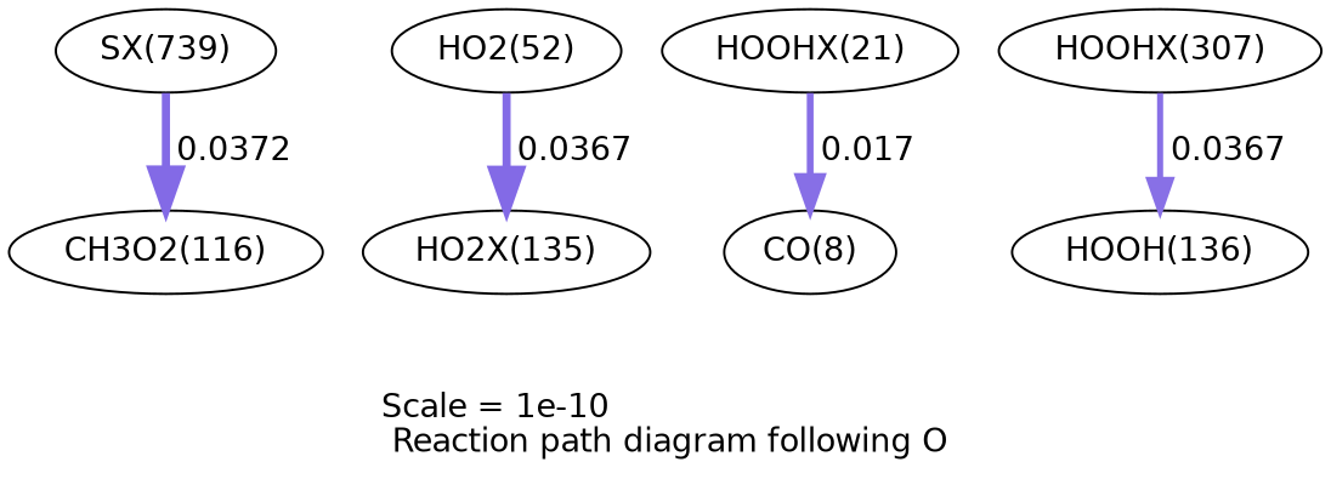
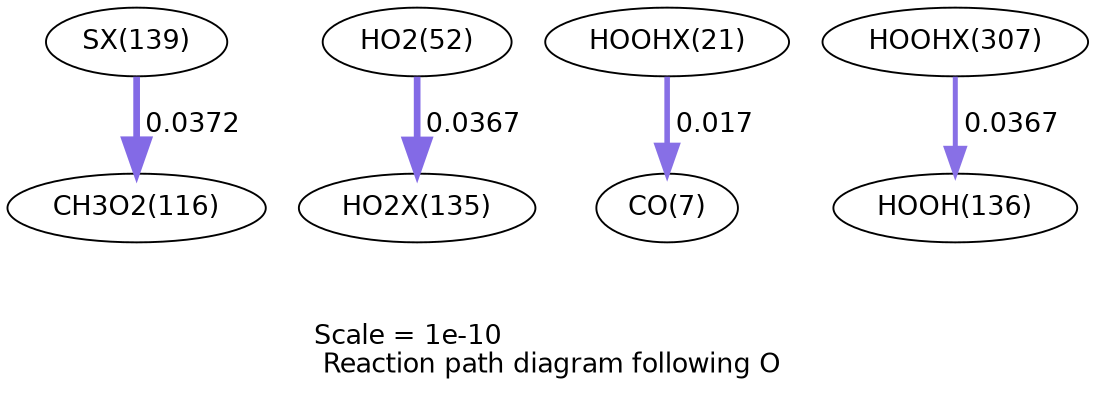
  digraph {
    fontname=Helvetica
    label="Scale = 1e-10\l Reaction path diagram following O"
    node [fontname=Helvetica]
    edge [color="0.7, 0.537, 0.9" fontname=Helvetica penwidth=3.51]
-   n1 [label="SX(739)"]
+   n1 [label="SX(139)"]
    n2 [label="CH3O2(116)"]
    n3 [label="HO2(52)"]
    n4 [label="HO2X(135)"]
    n5 [label="HOOHX(21)"]
-   n6 [label="CO(8)"]
+   n6 [label="CO(7)"]
    n7 [label="HOOHX(307)"]
    n8 [label="HOOH(136)"]
    n1 -> n2 [arrowsize=1.76 label=" 0.0372"]
    n3 -> n4 [arrowsize=1.75 label=" 0.0367"]
    n5 -> n6 [arrowsize=1.46 color="0.7, 0.517, 0.9" label=" 0.017" penwidth=2.92]
    n7 -> n8 [arrowsize=1.31 color="0.7, 0.511, 0.9" label=" 0.0367" penwidth=2.62]
  }
